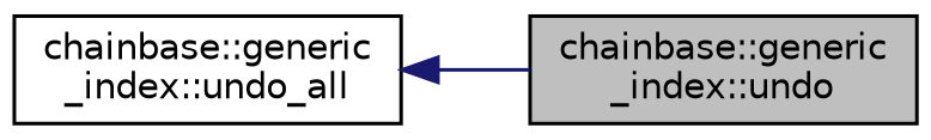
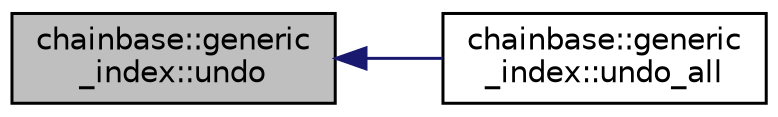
  digraph {
    rankdir=LR
    node [color=black fontname=Helvetica fontsize=10 shape=record style=filled]
    n1 [fillcolor=grey75 fontcolor=black height=0.2 label="chainbase::generic\l_index::undo" width=0.4]
    n2 [fillcolor=white height=0.2 label="chainbase::generic\l_index::undo_all" width=0.4]
-   n2 -> n1 [color=midnightblue dir=back fontname=Helvetica fontsize=10 labelfontname=Helvetica labelfontsize=10 style=solid]
+   n1 -> n2 [color=midnightblue dir=back fontname=Helvetica fontsize=10 labelfontname=Helvetica labelfontsize=10 style=solid]
  }
